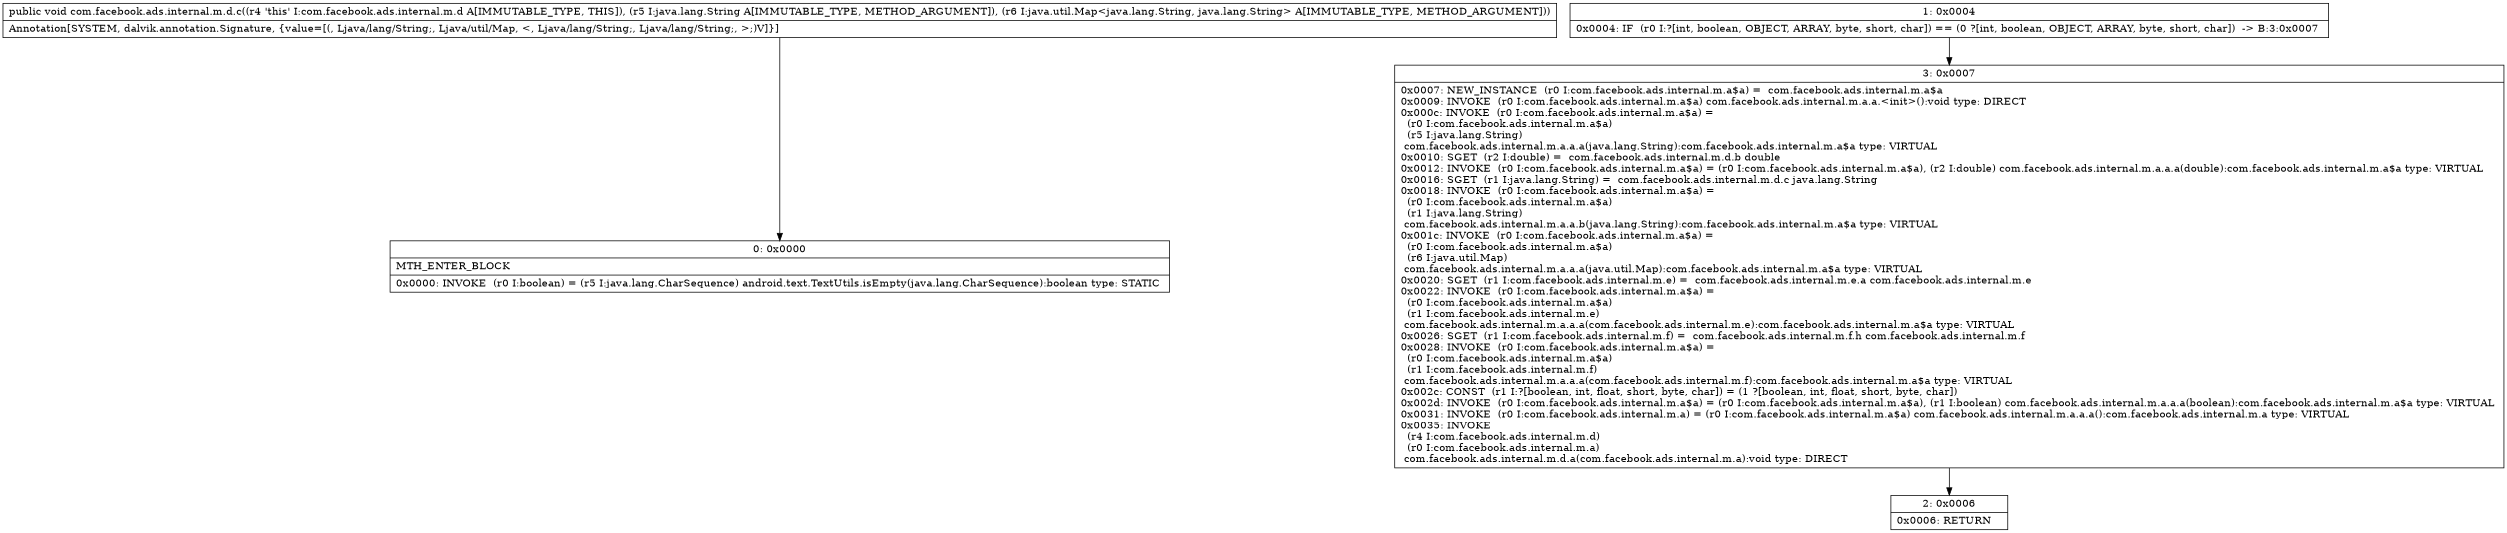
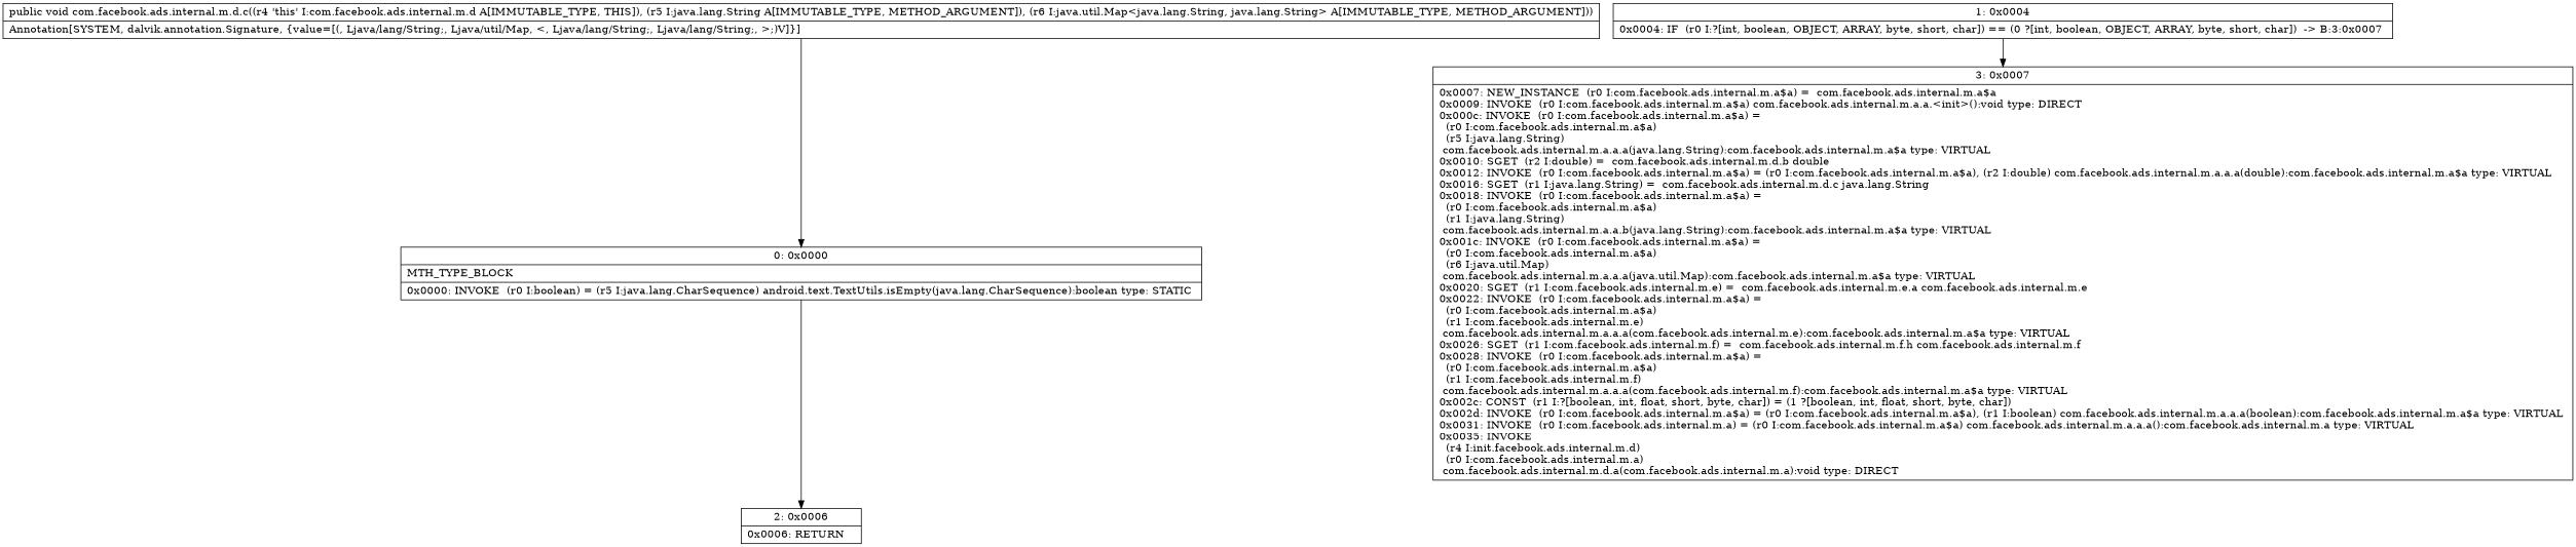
  digraph {
    node [shape=record]
-   n1 [label="{0\:\ 0x0000|MTH_ENTER_BLOCK\l|0x0000: INVOKE  (r0 I:boolean) = (r5 I:java.lang.CharSequence) android.text.TextUtils.isEmpty(java.lang.CharSequence):boolean type: STATIC \l}"]
+   n1 [label="{0\:\ 0x0000|MTH_TYPE_BLOCK\l|0x0000: INVOKE  (r0 I:boolean) = (r5 I:java.lang.CharSequence) android.text.TextUtils.isEmpty(java.lang.CharSequence):boolean type: STATIC \l}"]
    n2 [label="{1\:\ 0x0004|0x0004: IF  (r0 I:?[int, boolean, OBJECT, ARRAY, byte, short, char]) == (0 ?[int, boolean, OBJECT, ARRAY, byte, short, char])  \-\> B:3:0x0007 \l}"]
-   n3 [label="{3\:\ 0x0007|0x0007: NEW_INSTANCE  (r0 I:com.facebook.ads.internal.m.a$a) =  com.facebook.ads.internal.m.a$a \l0x0009: INVOKE  (r0 I:com.facebook.ads.internal.m.a$a) com.facebook.ads.internal.m.a.a.\<init\>():void type: DIRECT \l0x000c: INVOKE  (r0 I:com.facebook.ads.internal.m.a$a) = \l  (r0 I:com.facebook.ads.internal.m.a$a)\l  (r5 I:java.lang.String)\l com.facebook.ads.internal.m.a.a.a(java.lang.String):com.facebook.ads.internal.m.a$a type: VIRTUAL \l0x0010: SGET  (r2 I:double) =  com.facebook.ads.internal.m.d.b double \l0x0012: INVOKE  (r0 I:com.facebook.ads.internal.m.a$a) = (r0 I:com.facebook.ads.internal.m.a$a), (r2 I:double) com.facebook.ads.internal.m.a.a.a(double):com.facebook.ads.internal.m.a$a type: VIRTUAL \l0x0016: SGET  (r1 I:java.lang.String) =  com.facebook.ads.internal.m.d.c java.lang.String \l0x0018: INVOKE  (r0 I:com.facebook.ads.internal.m.a$a) = \l  (r0 I:com.facebook.ads.internal.m.a$a)\l  (r1 I:java.lang.String)\l com.facebook.ads.internal.m.a.a.b(java.lang.String):com.facebook.ads.internal.m.a$a type: VIRTUAL \l0x001c: INVOKE  (r0 I:com.facebook.ads.internal.m.a$a) = \l  (r0 I:com.facebook.ads.internal.m.a$a)\l  (r6 I:java.util.Map)\l com.facebook.ads.internal.m.a.a.a(java.util.Map):com.facebook.ads.internal.m.a$a type: VIRTUAL \l0x0020: SGET  (r1 I:com.facebook.ads.internal.m.e) =  com.facebook.ads.internal.m.e.a com.facebook.ads.internal.m.e \l0x0022: INVOKE  (r0 I:com.facebook.ads.internal.m.a$a) = \l  (r0 I:com.facebook.ads.internal.m.a$a)\l  (r1 I:com.facebook.ads.internal.m.e)\l com.facebook.ads.internal.m.a.a.a(com.facebook.ads.internal.m.e):com.facebook.ads.internal.m.a$a type: VIRTUAL \l0x0026: SGET  (r1 I:com.facebook.ads.internal.m.f) =  com.facebook.ads.internal.m.f.h com.facebook.ads.internal.m.f \l0x0028: INVOKE  (r0 I:com.facebook.ads.internal.m.a$a) = \l  (r0 I:com.facebook.ads.internal.m.a$a)\l  (r1 I:com.facebook.ads.internal.m.f)\l com.facebook.ads.internal.m.a.a.a(com.facebook.ads.internal.m.f):com.facebook.ads.internal.m.a$a type: VIRTUAL \l0x002c: CONST  (r1 I:?[boolean, int, float, short, byte, char]) = (1 ?[boolean, int, float, short, byte, char]) \l0x002d: INVOKE  (r0 I:com.facebook.ads.internal.m.a$a) = (r0 I:com.facebook.ads.internal.m.a$a), (r1 I:boolean) com.facebook.ads.internal.m.a.a.a(boolean):com.facebook.ads.internal.m.a$a type: VIRTUAL \l0x0031: INVOKE  (r0 I:com.facebook.ads.internal.m.a) = (r0 I:com.facebook.ads.internal.m.a$a) com.facebook.ads.internal.m.a.a.a():com.facebook.ads.internal.m.a type: VIRTUAL \l0x0035: INVOKE  \l  (r4 I:com.facebook.ads.internal.m.d)\l  (r0 I:com.facebook.ads.internal.m.a)\l com.facebook.ads.internal.m.d.a(com.facebook.ads.internal.m.a):void type: DIRECT \l}"]
+   n3 [label="{3\:\ 0x0007|0x0007: NEW_INSTANCE  (r0 I:com.facebook.ads.internal.m.a$a) =  com.facebook.ads.internal.m.a$a \l0x0009: INVOKE  (r0 I:com.facebook.ads.internal.m.a$a) com.facebook.ads.internal.m.a.a.\<init\>():void type: DIRECT \l0x000c: INVOKE  (r0 I:com.facebook.ads.internal.m.a$a) = \l  (r0 I:com.facebook.ads.internal.m.a$a)\l  (r5 I:java.lang.String)\l com.facebook.ads.internal.m.a.a.a(java.lang.String):com.facebook.ads.internal.m.a$a type: VIRTUAL \l0x0010: SGET  (r2 I:double) =  com.facebook.ads.internal.m.d.b double \l0x0012: INVOKE  (r0 I:com.facebook.ads.internal.m.a$a) = (r0 I:com.facebook.ads.internal.m.a$a), (r2 I:double) com.facebook.ads.internal.m.a.a.a(double):com.facebook.ads.internal.m.a$a type: VIRTUAL \l0x0016: SGET  (r1 I:java.lang.String) =  com.facebook.ads.internal.m.d.c java.lang.String \l0x0018: INVOKE  (r0 I:com.facebook.ads.internal.m.a$a) = \l  (r0 I:com.facebook.ads.internal.m.a$a)\l  (r1 I:java.lang.String)\l com.facebook.ads.internal.m.a.a.b(java.lang.String):com.facebook.ads.internal.m.a$a type: VIRTUAL \l0x001c: INVOKE  (r0 I:com.facebook.ads.internal.m.a$a) = \l  (r0 I:com.facebook.ads.internal.m.a$a)\l  (r6 I:java.util.Map)\l com.facebook.ads.internal.m.a.a.a(java.util.Map):com.facebook.ads.internal.m.a$a type: VIRTUAL \l0x0020: SGET  (r1 I:com.facebook.ads.internal.m.e) =  com.facebook.ads.internal.m.e.a com.facebook.ads.internal.m.e \l0x0022: INVOKE  (r0 I:com.facebook.ads.internal.m.a$a) = \l  (r0 I:com.facebook.ads.internal.m.a$a)\l  (r1 I:com.facebook.ads.internal.m.e)\l com.facebook.ads.internal.m.a.a.a(com.facebook.ads.internal.m.e):com.facebook.ads.internal.m.a$a type: VIRTUAL \l0x0026: SGET  (r1 I:com.facebook.ads.internal.m.f) =  com.facebook.ads.internal.m.f.h com.facebook.ads.internal.m.f \l0x0028: INVOKE  (r0 I:com.facebook.ads.internal.m.a$a) = \l  (r0 I:com.facebook.ads.internal.m.a$a)\l  (r1 I:com.facebook.ads.internal.m.f)\l com.facebook.ads.internal.m.a.a.a(com.facebook.ads.internal.m.f):com.facebook.ads.internal.m.a$a type: VIRTUAL \l0x002c: CONST  (r1 I:?[boolean, int, float, short, byte, char]) = (1 ?[boolean, int, float, short, byte, char]) \l0x002d: INVOKE  (r0 I:com.facebook.ads.internal.m.a$a) = (r0 I:com.facebook.ads.internal.m.a$a), (r1 I:boolean) com.facebook.ads.internal.m.a.a.a(boolean):com.facebook.ads.internal.m.a$a type: VIRTUAL \l0x0031: INVOKE  (r0 I:com.facebook.ads.internal.m.a) = (r0 I:com.facebook.ads.internal.m.a$a) com.facebook.ads.internal.m.a.a.a():com.facebook.ads.internal.m.a type: VIRTUAL \l0x0035: INVOKE  \l  (r4 I:init.facebook.ads.internal.m.d)\l  (r0 I:com.facebook.ads.internal.m.a)\l com.facebook.ads.internal.m.d.a(com.facebook.ads.internal.m.a):void type: DIRECT \l}"]
    n4 [label="{2\:\ 0x0006|0x0006: RETURN   \l}"]
    n5 [label="{public void com.facebook.ads.internal.m.d.c((r4 'this' I:com.facebook.ads.internal.m.d A[IMMUTABLE_TYPE, THIS]), (r5 I:java.lang.String A[IMMUTABLE_TYPE, METHOD_ARGUMENT]), (r6 I:java.util.Map\<java.lang.String, java.lang.String\> A[IMMUTABLE_TYPE, METHOD_ARGUMENT]))  | Annotation[SYSTEM, dalvik.annotation.Signature, \{value=[(, Ljava\/lang\/String;, Ljava\/util\/Map, \<, Ljava\/lang\/String;, Ljava\/lang\/String;, \>;)V]\}]\l}"]
    n2 -> n3
-   n3 -> n4
+   n1 -> n4
    n5 -> n1
  }
